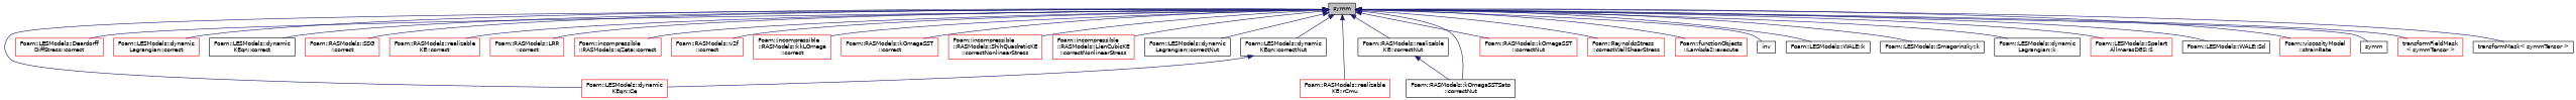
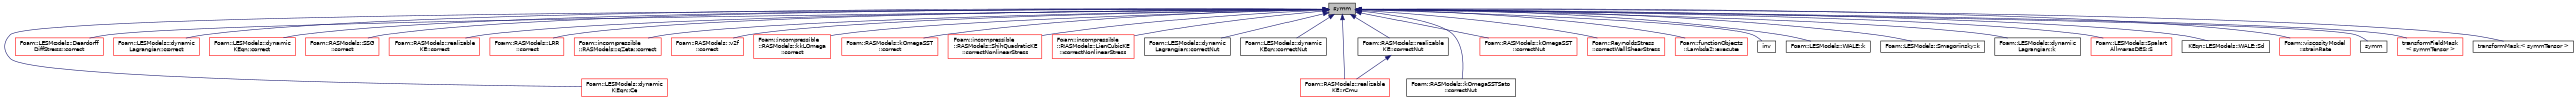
  digraph {
    fontname="DejaVu Sans"
    rankdir=TB
    node [color=red fontname="DejaVu Sans" fontsize=10 shape=record]
    edge [color=midnightblue dir=back fontname="DejaVu Sans" fontsize=10 labelfontname=Helvetica labelfontsize=10 style=solid]
    n1 [color=black fillcolor=grey75 fontcolor=black height=0.2 label=symm style=filled width=0.4]
    n2 [height=0.2 label="Foam::LESModels::dynamic\lKEqn::Ce" width=0.4]
    n3 [height=0.2 label="Foam::LESModels::Deardorff\lDiffStress::correct" width=0.4]
    n4 [height=0.2 label="Foam::LESModels::dynamic\lLagrangian::correct" width=0.4]
-   n5 [color=black height=0.2 label="Foam::LESModels::dynamic\lKEqn::correct" width=0.4]
+   n5 [height=0.2 label="Foam::LESModels::dynamic\lKEqn::correct" width=0.4]
    n6 [height=0.2 label="Foam::RASModels::SSG\l::correct" width=0.4]
    n7 [height=0.2 label="Foam::RASModels::realizable\lKE::correct" width=0.4]
    n8 [height=0.2 label="Foam::RASModels::LRR\l::correct" width=0.4]
    n9 [height=0.2 label="Foam::incompressible\l::RASModels::qZeta::correct" width=0.4]
    n10 [height=0.2 label="Foam::RASModels::v2f\l::correct" width=0.4]
    n11 [height=0.2 label="Foam::incompressible\l::RASModels::kkLOmega\l::correct" width=0.4]
    n12 [height=0.2 label="Foam::RASModels::kOmegaSST\l::correct" width=0.4]
    n13 [height=0.2 label="Foam::incompressible\l::RASModels::ShihQuadraticKE\l::correctNonlinearStress" width=0.4]
    n14 [height=0.2 label="Foam::incompressible\l::RASModels::LienCubicKE\l::correctNonlinearStress" width=0.4]
    n15 [color=black height=0.2 label="Foam::LESModels::dynamic\lLagrangian::correctNut" width=0.4]
    n16 [color=black height=0.2 label="Foam::RASModels::realizable\lKE::correctNut" width=0.4]
    n17 [height=0.2 label="Foam::RASModels::realizable\lKE::rCmu" width=0.4]
    n18 [color=black height=0.2 label="Foam::LESModels::dynamic\lKEqn::correctNut" width=0.4]
    n19 [color=black height=0.2 label="Foam::RASModels::kOmegaSSTSato\l::correctNut" width=0.4]
    n20 [height=0.2 label="Foam::RASModels::kOmegaSST\l::correctNut" width=0.4]
    n21 [height=0.2 label="Foam::ReynoldsStress\l::correctWallShearStress" width=0.4]
    n22 [height=0.2 label="Foam::functionObjects\l::Lambda2::execute" width=0.4]
    n23 [color=black height=0.2 label=inv width=0.4]
    n24 [color=black height=0.2 label="Foam::LESModels::WALE::k" width=0.4]
    n25 [color=black height=0.2 label="Foam::LESModels::Smagorinsky::k" width=0.4]
    n26 [color=black height=0.2 label="Foam::LESModels::dynamic\lLagrangian::k" width=0.4]
    n27 [height=0.2 label="Foam::LESModels::Spalart\lAllmarasDES::S" width=0.4]
-   n28 [color=black height=0.2 label="Foam::LESModels::WALE::Sd" width=0.4]
+   n28 [color=black height=0.2 label="KEqn::LESModels::WALE::Sd" width=0.4]
    n29 [height=0.2 label="Foam::viscosityModel\l::strainRate" width=0.4]
    n30 [color=black height=0.2 label=symm width=0.4]
    n31 [height=0.2 label="transformFieldMask\l\< symmTensor \>" width=0.4]
    n32 [color=black height=0.2 label="transformMask\< symmTensor \>" width=0.4]
    n1 -> n2
    n1 -> n3
    n1 -> n4
    n1 -> n5
    n1 -> n6
    n1 -> n7
    n1 -> n8
    n1 -> n9
    n1 -> n10
    n1 -> n11
    n1 -> n12
    n1 -> n13
    n1 -> n14
    n1 -> n15
    n1 -> n16
    n1 -> n17
    n1 -> n18
    n1 -> n19
    n1 -> n20
    n1 -> n21
    n1 -> n22
    n1 -> n23
    n1 -> n24
    n1 -> n25
    n1 -> n26
    n1 -> n27
    n1 -> n28
    n1 -> n29
    n1 -> n30
    n1 -> n31
    n1 -> n32
-   n16 -> n19
-   n18 -> n2
+   n16 -> n17
  }
